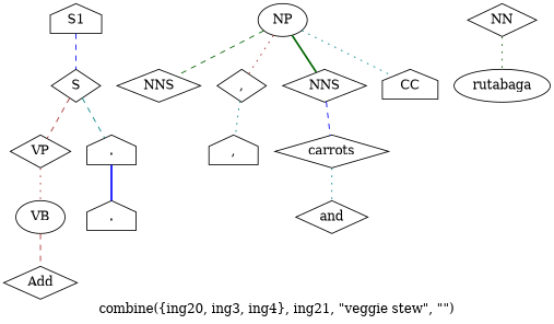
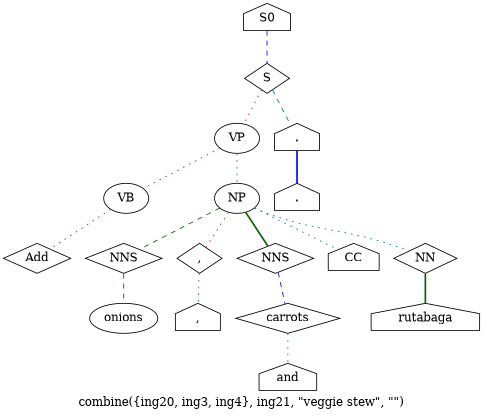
  graph {
    label="combine({ing20, ing3, ing4}, ing21, \"veggie stew\", \"\")"
    node [shape=diamond]
    edge [color=teal style=dotted]
-   n1 [label=S1 shape=house]
+   n1 [label=S0 shape=house]
    n2 [label=S]
-   n3 [label=VP]
+   n3 [label=VP shape=ellipse]
    n4 [label="." shape=house]
    n5 [label=VB shape=ellipse]
    n6 [label=NP shape=ellipse]
    n7 [label="." shape=house]
    n8 [label=Add]
    n9 [label=NNS]
    n10 [label=","]
    n11 [label=NNS]
    n12 [label=CC shape=house]
    n13 [label=NN]
+   n14 [label=onions shape=ellipse]
    n15 [label="," shape=house]
    n16 [label=carrots]
-   n17 [label=rutabaga shape=ellipse]
-   n18 [label=and]
+   n17 [label=rutabaga shape=house]
+   n18 [label=and shape=house]
    n1 -- n2 [color=blue style=dashed]
-   n2 -- n3 [color=brown style=dashed]
+   n2 -- n3 [color=brown]
    n2 -- n4 [style=dashed]
    n3 -- n5 [color=brown]
+   n3 -- n6
    n4 -- n7 [color=blue style=bold]
-   n5 -- n8 [color=brown style=dashed]
+   n5 -- n8 [color=brown]
    n6 -- n9 [color=darkgreen style=dashed]
    n6 -- n10 [color=brown]
    n6 -- n11 [color=darkgreen style=bold]
    n6 -- n12
+   n6 -- n13
+   n9 -- n14 [color=darkgreen style=dashed]
    n10 -- n15
    n11 -- n16 [color=blue style=dashed]
-   n13 -- n17 [color=darkgreen]
+   n13 -- n17 [color=darkgreen style=bold]
    n16 -- n18
  }
